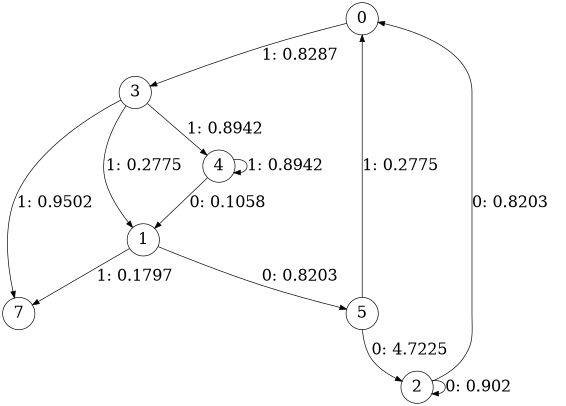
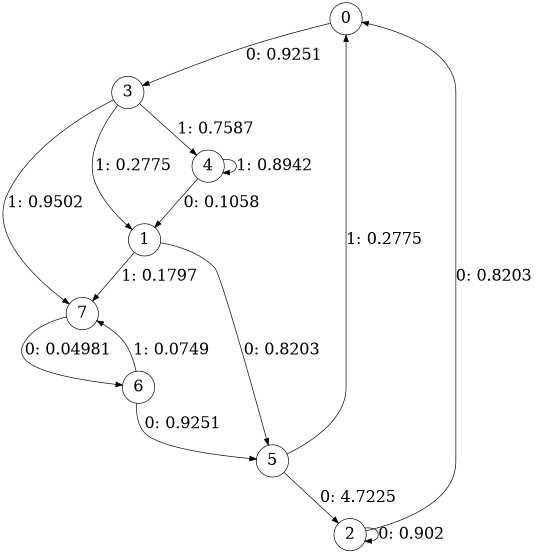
  digraph {
    node [fontsize=24 shape=circle]
    edge [fontsize=24]
    0
    3
+   6
    5
    7
    1
    4
    2
-   0 -> 3 [label="1: 0.8287   "]
+   0 -> 3 [label="0: 0.9251   "]
    3 -> 7 [label="1: 0.9502   "]
    3 -> 1 [label="1: 0.2775   "]
-   3 -> 4 [label="1: 0.8942   "]
+   3 -> 4 [label="1: 0.7587   "]
+   6 -> 5 [label="0: 0.9251   "]
+   6 -> 7 [label="1: 0.0749   "]
    5 -> 0 [label="1: 0.2775   "]
    5 -> 2 [label="0: 4.7225   "]
+   7 -> 6 [label="0: 0.04981  "]
    1 -> 5 [label="0: 0.8203   "]
    1 -> 7 [label="1: 0.1797   "]
    4 -> 1 [label="0: 0.1058   "]
    4 -> 4 [label="1: 0.8942   "]
    2 -> 0 [label="0: 0.8203   "]
    2 -> 2 [label="0: 0.902    "]
  }
